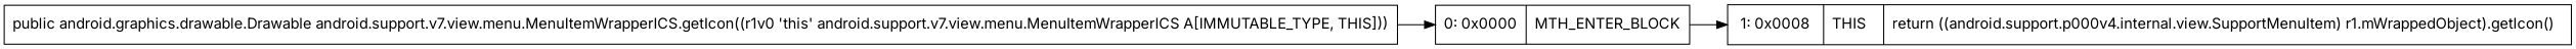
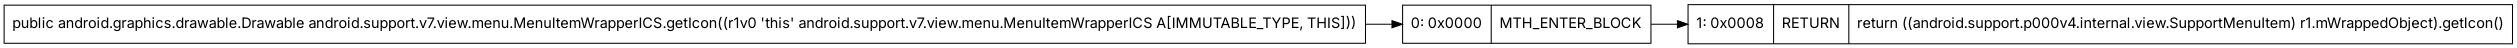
  digraph {
    rankdir=LR
    fontname=Inter
    node [shape=record fontname=Inter]
    edge [fontname=Inter]
    n1 [label="{0\:\ 0x0000|MTH_ENTER_BLOCK\l}"]
-   n2 [label="{1\:\ 0x0008|THIS\l|return ((android.support.p000v4.internal.view.SupportMenuItem) r1.mWrappedObject).getIcon()\l}"]
+   n2 [label="{1\:\ 0x0008|RETURN\l|return ((android.support.p000v4.internal.view.SupportMenuItem) r1.mWrappedObject).getIcon()\l}"]
    n3 [label="{public android.graphics.drawable.Drawable android.support.v7.view.menu.MenuItemWrapperICS.getIcon((r1v0 'this' android.support.v7.view.menu.MenuItemWrapperICS A[IMMUTABLE_TYPE, THIS])) }"]
    n1 -> n2
    n3 -> n1
  }
